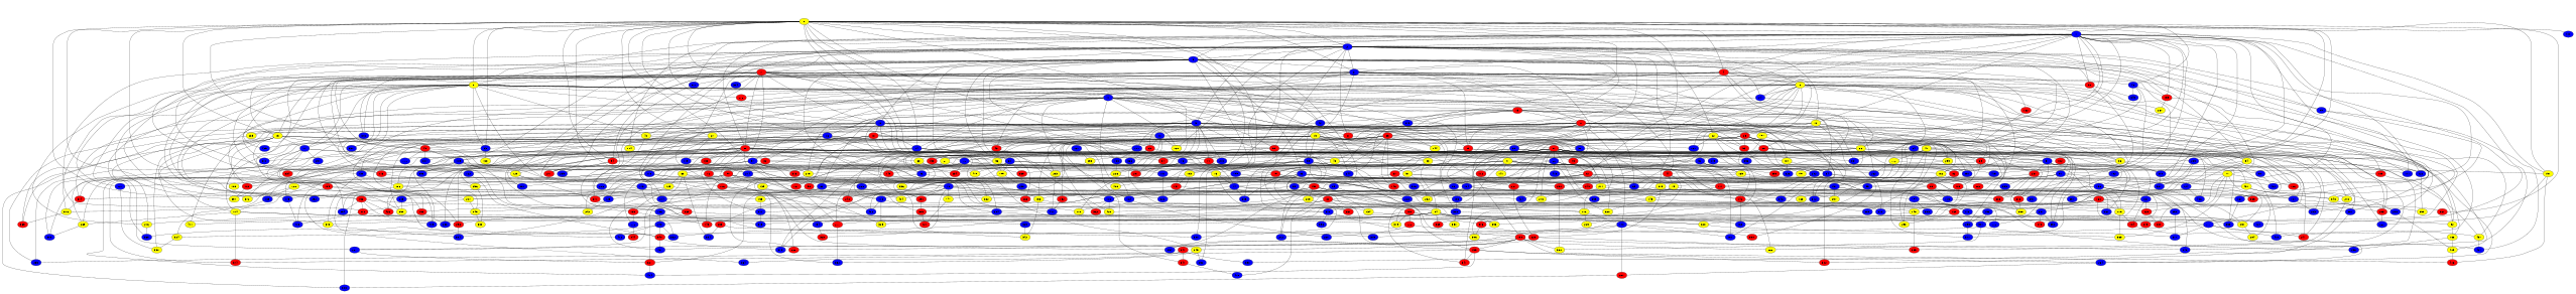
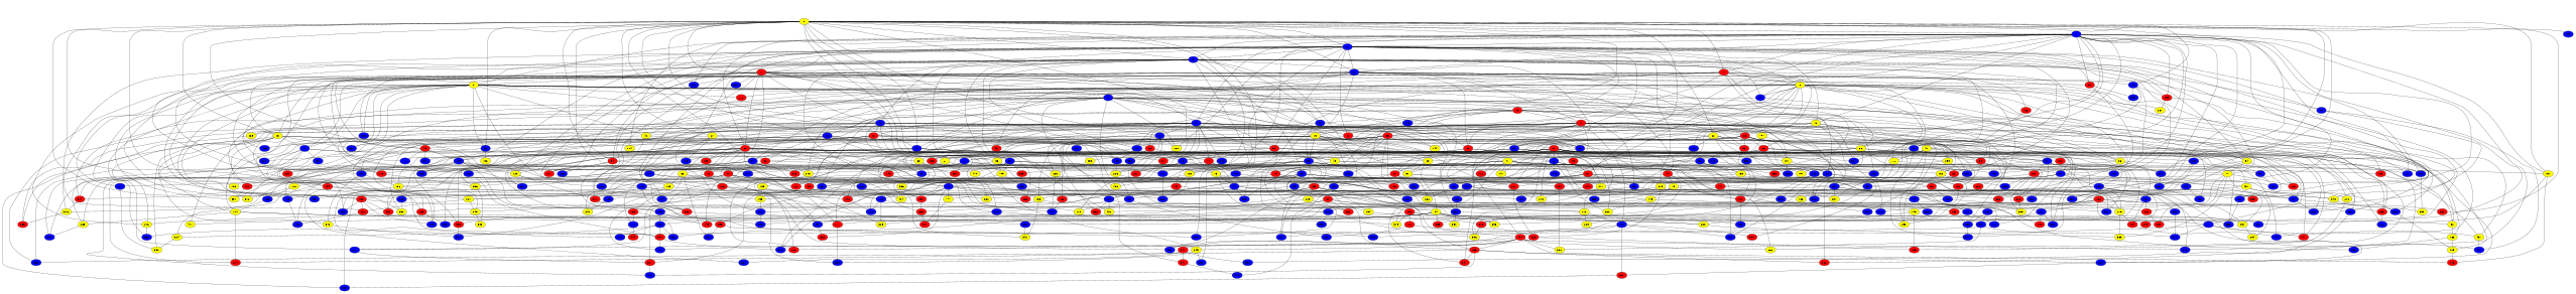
  graph {
    node [fillcolor=blue style=filled]
    0 [fillcolor=yellow]
    1
    2
    3
    4 [fillcolor=red]
    5
    7 [fillcolor=red]
    8 [fillcolor=yellow]
    10
    14
    15 [fillcolor=yellow]
    16
    20
    27 [fillcolor=yellow]
    33
    46
    49 [fillcolor=red]
    60
    90 [fillcolor=red]
    94 [fillcolor=red]
    97
    101
    105 [fillcolor=yellow]
    156 [fillcolor=red]
    175
    185 [fillcolor=red]
    197 [fillcolor=yellow]
    200
    215
    289
    300
    327
    341 [fillcolor=red]
    361 [fillcolor=red]
    370
    400
    9
    12 [fillcolor=yellow]
    24
    26 [fillcolor=yellow]
    30 [fillcolor=red]
    47 [fillcolor=yellow]
    58 [fillcolor=red]
    61 [fillcolor=red]
    64
    91
    114 [fillcolor=yellow]
    136
    159 [fillcolor=red]
    165 [fillcolor=red]
    171
    194
    211
    214
    222
    246
    306
    331
    335 [fillcolor=red]
    339 [fillcolor=red]
    6 [fillcolor=yellow]
    13 [fillcolor=red]
    22 [fillcolor=yellow]
    31 [fillcolor=red]
    54 [fillcolor=yellow]
    55 [fillcolor=red]
    70
    77 [fillcolor=yellow]
    89
    98 [fillcolor=red]
    104
    109
    120 [fillcolor=yellow]
    122
    129 [fillcolor=yellow]
    137 [fillcolor=red]
    155 [fillcolor=yellow]
    207 [fillcolor=yellow]
    219 [fillcolor=yellow]
    224
    275 [fillcolor=red]
    316 [fillcolor=yellow]
    422
    21 [fillcolor=red]
    25 [fillcolor=red]
    29 [fillcolor=red]
    34
    43 [fillcolor=red]
    44 [fillcolor=red]
    106 [fillcolor=red]
    130
    167
    252
    276 [fillcolor=red]
    383 [fillcolor=red]
    17
    35 [fillcolor=red]
    62
    95
    103 [fillcolor=yellow]
    157 [fillcolor=yellow]
    192
    262
    279 [fillcolor=yellow]
    302 [fillcolor=red]
    373
    425
    39
    42
    82 [fillcolor=red]
    83
    111
    150 [fillcolor=red]
    162 [fillcolor=red]
    173
    216 [fillcolor=yellow]
    263 [fillcolor=red]
    270 [fillcolor=red]
    283 [fillcolor=yellow]
    312
    359 [fillcolor=yellow]
    418
    40 [fillcolor=yellow]
    86
    113 [fillcolor=red]
    170
    183
    187 [fillcolor=yellow]
    205
    244
    245 [fillcolor=yellow]
    254
    271 [fillcolor=red]
    304
    308
    381
    11
    126 [fillcolor=red]
    133 [fillcolor=red]
    181
    188 [fillcolor=yellow]
    227
    265 [fillcolor=red]
    281
    292
    310
    337
    368
    397 [fillcolor=yellow]
    38
    18 [fillcolor=red]
    41 [fillcolor=yellow]
    50
    63 [fillcolor=yellow]
    204
    255
    260
    365 [fillcolor=red]
    372 [fillcolor=yellow]
    48 [fillcolor=yellow]
    53 [fillcolor=yellow]
    161 [fillcolor=red]
    233
    307
    387
    412
    110 [fillcolor=yellow]
    174 [fillcolor=yellow]
    193 [fillcolor=red]
    274
    303
    411 [fillcolor=yellow]
    348 [fillcolor=yellow]
    164
    32 [fillcolor=red]
    56 [fillcolor=yellow]
    163 [fillcolor=yellow]
    234 [fillcolor=red]
    405 [fillcolor=yellow]
    23 [fillcolor=red]
    139
    226 [fillcolor=yellow]
    362 [fillcolor=red]
    366
    121
    119
    123 [fillcolor=yellow]
    423 [fillcolor=yellow]
    415
    345
    102 [fillcolor=red]
    73 [fillcolor=yellow]
    118
    115
    75 [fillcolor=red]
    398
    125
    135 [fillcolor=yellow]
    148 [fillcolor=yellow]
    419 [fillcolor=yellow]
    198
    251 [fillcolor=yellow]
    116 [fillcolor=yellow]
    259
    146 [fillcolor=red]
    313 [fillcolor=red]
    325 [fillcolor=yellow]
    242 [fillcolor=yellow]
    374 [fillcolor=red]
    322
    235 [fillcolor=red]
    238
    394
    426 [fillcolor=red]
    367
    332
    403
    364
    416 [fillcolor=red]
    392
    357
    386 [fillcolor=yellow]
    396
    19 [fillcolor=yellow]
    71 [fillcolor=red]
    87 [fillcolor=red]
    96
    99
    138 [fillcolor=red]
    201 [fillcolor=red]
    206
    213
    239 [fillcolor=yellow]
    290 [fillcolor=red]
    295
    330 [fillcolor=yellow]
    28 [fillcolor=red]
    57 [fillcolor=yellow]
    65
    182 [fillcolor=yellow]
    210
    299 [fillcolor=yellow]
    69 [fillcolor=red]
    92 [fillcolor=yellow]
    81 [fillcolor=yellow]
    178
    191 [fillcolor=yellow]
    36 [fillcolor=yellow]
    309
    153 [fillcolor=yellow]
    52
    72 [fillcolor=red]
    107
    149 [fillcolor=red]
    264
    311
    385 [fillcolor=red]
    417
    172 [fillcolor=yellow]
    293 [fillcolor=yellow]
    51
    297 [fillcolor=yellow]
    237 [fillcolor=red]
    117 [fillcolor=red]
    124
    151
    410
    78
    108 [fillcolor=red]
    258 [fillcolor=yellow]
    128 [fillcolor=yellow]
    391
    284 [fillcolor=yellow]
    378 [fillcolor=red]
    401
    267 [fillcolor=yellow]
    343 [fillcolor=yellow]
    353
    395 [fillcolor=yellow]
    37 [fillcolor=red]
    59
    189 [fillcolor=red]
    190 [fillcolor=red]
    253 [fillcolor=red]
    n285 [fillcolor=yellow label=457]
    266 [fillcolor=yellow]
    296 [fillcolor=red]
    406
    68 [fillcolor=yellow]
    93 [fillcolor=red]
    143 [fillcolor=red]
    112 [fillcolor=red]
    166 [fillcolor=yellow]
    202
    152 [fillcolor=red]
    393 [fillcolor=yellow]
    217 [fillcolor=yellow]
    66
    241 [fillcolor=red]
    195
    147 [fillcolor=yellow]
    80 [fillcolor=red]
    323 [fillcolor=red]
    404 [fillcolor=yellow]
    196
    230 [fillcolor=red]
    363 [fillcolor=yellow]
    407
    225 [fillcolor=red]
    399
    186
    199 [fillcolor=red]
    334 [fillcolor=red]
    342 [fillcolor=yellow]
    414
    340 [fillcolor=red]
    371 [fillcolor=red]
    n318 [fillcolor=yellow label=849]
    424
    223 [fillcolor=red]
    67 [fillcolor=red]
    144 [fillcolor=yellow]
    45 [fillcolor=red]
    140
    154
    203
    221 [fillcolor=red]
    212
    282 [fillcolor=red]
    347 [fillcolor=red]
    n331 [fillcolor=yellow label=431]
    88 [fillcolor=red]
    209 [fillcolor=yellow]
    158 [fillcolor=red]
    420 [fillcolor=yellow]
    79 [fillcolor=yellow]
    74
    142 [fillcolor=red]
    369 [fillcolor=red]
    321 [fillcolor=red]
    352
    286 [fillcolor=yellow]
    355
    76
    294
    356
    273 [fillcolor=yellow]
    318 [fillcolor=red]
    376 [fillcolor=red]
    408 [fillcolor=yellow]
    346
    240 [fillcolor=red]
    377
    288 [fillcolor=red]
    409
    314 [fillcolor=red]
    131
    228
    328 [fillcolor=yellow]
    351
    379
    305
    261 [fillcolor=red]
    180 [fillcolor=red]
    256 [fillcolor=yellow]
    160 [fillcolor=red]
    319 [fillcolor=yellow]
    298
    269 [fillcolor=yellow]
    320 [fillcolor=yellow]
    132 [fillcolor=red]
    141 [fillcolor=yellow]
    145 [fillcolor=yellow]
    169 [fillcolor=yellow]
    177
    349
    134 [fillcolor=yellow]
    277 [fillcolor=red]
    324 [fillcolor=yellow]
    358 [fillcolor=red]
    179 [fillcolor=yellow]
    247 [fillcolor=red]
    360 [fillcolor=yellow]
    384
    315
    232 [fillcolor=yellow]
    326
    272
    350 [fillcolor=yellow]
    218
    100
    229 [fillcolor=yellow]
    280 [fillcolor=red]
    248 [fillcolor=red]
    382 [fillcolor=yellow]
    85
    243
    220
    375
    278 [fillcolor=yellow]
    333
    389
    354
    329
    84 [fillcolor=yellow]
    390
    268
    402
    380 [fillcolor=red]
    287 [fillcolor=red]
    176
    388 [fillcolor=yellow]
    236
    338 [fillcolor=yellow]
    285 [fillcolor=red]
    421 [fillcolor=red]
    250
    168
    413
    317
    184 [fillcolor=red]
    336 [fillcolor=yellow]
    291
    344 [fillcolor=red]
    301
    208 [fillcolor=red]
    127
    0 -- 1
    0 -- 2
    0 -- 3
    0 -- 4
    0 -- 5
    0 -- 7
-   0 -- 8
    0 -- 10
    0 -- 14
    0 -- 15
    0 -- 16
    0 -- 20
    0 -- 27
    0 -- 33
    0 -- 46
    0 -- 49
    0 -- 60
    0 -- 90
    0 -- 94
    0 -- 97
    0 -- 101
    0 -- 105
    0 -- 156
    0 -- 175
    0 -- 185
    0 -- 197
    0 -- 200
    0 -- 215
    0 -- 289
    0 -- 300
    0 -- 327
    0 -- 341
    0 -- 361
    0 -- 370
    0 -- 400
    1 -- 2
    1 -- 3
    1 -- 4
    1 -- 5
    1 -- 8
    1 -- 197
    1 -- 9
    1 -- 12
    1 -- 24
    1 -- 26
    1 -- 30
    1 -- 47
    1 -- 58
    1 -- 61
    1 -- 64
    1 -- 91
    1 -- 114
    1 -- 136
    1 -- 159
    1 -- 165
    1 -- 171
    1 -- 194
    1 -- 211
    1 -- 214
    1 -- 222
    1 -- 246
    1 -- 306
    1 -- 331
    1 -- 335
    1 -- 339
    2 -- 3
    2 -- 5
    2 -- 7
    2 -- 12
    2 -- 159
    2 -- 6
    2 -- 13
    2 -- 22
    2 -- 31
    2 -- 54
    2 -- 55
    2 -- 70
    2 -- 77
    2 -- 89
    2 -- 98
    2 -- 104
    2 -- 109
    2 -- 120
    2 -- 122
    2 -- 129
    2 -- 137
    2 -- 155
    2 -- 207
    2 -- 219
    2 -- 224
    2 -- 275
    2 -- 316
    2 -- 422
    3 -- 15
    3 -- 46
    3 -- 49
    3 -- 97
    3 -- 185
    3 -- 6
    3 -- 21
    3 -- 25
    3 -- 29
    3 -- 34
    3 -- 43
    3 -- 44
    3 -- 106
    3 -- 130
    3 -- 167
    3 -- 252
    3 -- 276
    3 -- 383
    4 -- 6
    4 -- 44
    4 -- 17
    4 -- 35
    4 -- 62
    4 -- 95
    4 -- 103
    4 -- 157
    4 -- 192
    4 -- 262
    4 -- 279
    4 -- 302
    4 -- 373
    4 -- 425
    5 -- 7
    5 -- 10
    5 -- 15
    5 -- 60
    5 -- 94
    5 -- 156
    5 -- 24
    5 -- 47
    5 -- 58
    5 -- 89
    5 -- 103
    5 -- 39
    5 -- 42
    5 -- 82
    5 -- 83
    5 -- 111
    5 -- 150
    5 -- 162
    5 -- 173
    5 -- 216
    5 -- 263
    5 -- 270
    5 -- 283
    5 -- 312
    5 -- 359
    5 -- 418
    7 -- 8
    7 -- 10
    7 -- 30
    7 -- 58
    7 -- 211
    7 -- 35
    7 -- 42
    7 -- 40
    7 -- 86
    7 -- 113
    7 -- 170
    7 -- 183
    7 -- 187
    7 -- 205
    7 -- 244
    7 -- 245
    7 -- 254
    7 -- 271
    7 -- 304
    7 -- 308
    7 -- 381
    8 -- 14
    8 -- 33
    8 -- 9
    8 -- 26
    8 -- 331
    8 -- 29
    8 -- 276
    8 -- 17
    8 -- 373
    8 -- 40
    8 -- 113
    8 -- 11
    8 -- 126
    8 -- 133
    8 -- 181
    8 -- 188
    8 -- 227
    8 -- 265
    8 -- 281
    8 -- 292
    8 -- 310
    8 -- 337
    8 -- 368
    8 -- 397
    10 -- 219
    10 -- 130
    10 -- 183
    10 -- 337
    10 -- 38
    10 -- 18
    10 -- 41
    10 -- 50
    10 -- 63
    10 -- 204
    10 -- 255
    10 -- 260
    10 -- 365
    10 -- 372
    14 -- 136
    14 -- 48
    14 -- 53
    14 -- 161
    14 -- 233
    14 -- 307
    14 -- 387
    14 -- 412
    15 -- 55
    15 -- 17
    15 -- 337
    15 -- 110
    15 -- 174
    15 -- 193
    15 -- 274
    15 -- 303
    15 -- 411
    15 -- 348
    16 -- 30
    16 -- 114
    16 -- 310
    16 -- 372
    16 -- 164
    16 -- 32
    16 -- 56
    16 -- 163
    16 -- 234
    16 -- 405
    20 -- 47
    20 -- 70
    20 -- 120
    20 -- 23
    20 -- 139
    20 -- 226
    20 -- 362
    20 -- 366
    27 -- 174
    27 -- 121
    27 -- 119
    27 -- 123
    33 -- 310
    33 -- 423
    46 -- 64
    46 -- 159
    46 -- 415
    46 -- 345
    49 -- 109
    49 -- 170
    49 -- 307
    49 -- 102
    49 -- 73
    49 -- 118
    60 -- 105
    60 -- 339
    60 -- 115
    60 -- 75
    60 -- 398
    60 -- 125
    60 -- 135
    60 -- 148
    60 -- 419
    90 -- 207
    90 -- 316
    90 -- 150
    90 -- 188
    90 -- 135
    90 -- 198
    90 -- 251
    94 -- 271
    94 -- 116
    94 -- 259
    97 -- 279
    97 -- 271
    97 -- 146
    97 -- 313
    97 -- 325
    97 -- 242
    97 -- 374
    101 -- 322
    105 -- 235
    105 -- 238
    156 -- 270
    156 -- 394
    156 -- 426
    156 -- 367
    156 -- 332
    175 -- 403
    185 -- 214
    185 -- 193
    185 -- 364
    197 -- 260
    197 -- 416
    200 -- 327
    215 -- 373
    215 -- 244
    215 -- 392
    289 -- 327
    289 -- 357
    370 -- 386
    370 -- 396
    9 -- 20
    9 -- 97
    9 -- 22
    9 -- 31
    9 -- 109
    9 -- 43
    9 -- 157
    9 -- 38
    9 -- 23
    9 -- 116
    9 -- 19
    9 -- 71
    9 -- 87
    9 -- 96
    9 -- 99
    9 -- 138
    9 -- 201
    9 -- 206
    9 -- 213
    9 -- 239
    9 -- 290
    9 -- 295
    9 -- 330
    12 -- 20
    12 -- 39
    12 -- 28
    12 -- 57
    12 -- 65
    12 -- 182
    12 -- 210
    12 -- 299
    24 -- 54
    24 -- 111
    26 -- 82
    26 -- 41
    26 -- 69
    26 -- 92
    26 -- 81
    26 -- 178
    26 -- 191
    30 -- 170
    30 -- 397
    30 -- 48
    30 -- 119
    30 -- 398
    30 -- 426
    30 -- 403
    30 -- 87
    30 -- 138
    30 -- 206
    30 -- 36
    30 -- 309
    30 -- 153
    30 -- 52
    30 -- 72
    30 -- 107
    30 -- 149
    30 -- 264
    30 -- 311
    30 -- 385
    30 -- 417
    47 -- 289
    47 -- 274
    47 -- 172
    47 -- 293
    47 -- 51
    47 -- 297
    58 -- 345
    58 -- 237
    61 -- 70
    61 -- 86
    61 -- 65
    61 -- 311
    61 -- 117
    61 -- 124
    61 -- 151
    61 -- 410
    64 -- 418
    64 -- 151
    64 -- 78
    64 -- 108
    64 -- 258
    91 -- 136
    91 -- 219
    91 -- 173
    91 -- 128
    91 -- 391
    91 -- 284
    136 -- 335
    136 -- 163
    136 -- 251
    136 -- 378
    136 -- 401
    159 -- 267
    159 -- 343
    165 -- 251
    165 -- 295
    165 -- 293
    194 -- 353
    211 -- 259
    214 -- 265
    222 -- 395
    6 -- 14
    6 -- 24
    6 -- 171
    6 -- 54
    6 -- 25
    6 -- 11
    6 -- 121
    6 -- 423
    6 -- 102
    6 -- 19
    6 -- 36
+   6 -- 172
    6 -- 267
    6 -- 37
    6 -- 59
    6 -- 189
    6 -- 190
    6 -- 253
    6 -- n285
    6 -- 266
    6 -- 296
    6 -- 406
    13 -- 215
    13 -- 31
    13 -- 21
    13 -- 42
    13 -- 73
    13 -- 115
    13 -- 392
    13 -- 65
    13 -- 253
    13 -- 68
    13 -- 93
    13 -- 143
    22 -- 64
    22 -- 34
    22 -- 121
    22 -- 198
    22 -- 237
    22 -- 93
    22 -- 112
    22 -- 166
    22 -- 202
    31 -- 38
    31 -- 152
    54 -- 77
    54 -- 126
    54 -- 124
    54 -- 393
    55 -- 226
    55 -- 78
    55 -- 217
    55 -- 66
    55 -- 241
    55 -- 195
    70 -- 263
    70 -- 118
    70 -- 426
    70 -- 357
    70 -- 290
    70 -- 147
    70 -- 80
    70 -- 323
    70 -- 404
    77 -- 126
    77 -- 107
    77 -- 151
    77 -- 196
    77 -- 230
    77 -- 363
    89 -- 407
    89 -- 225
    98 -- 156
    98 -- 322
    104 -- 167
    104 -- 362
    104 -- 198
    104 -- 153
    104 -- 399
    109 -- 129
    109 -- 398
    109 -- 186
    109 -- 199
    109 -- 334
    109 -- 342
    109 -- 414
    122 -- 340
    129 -- 206
    129 -- 371
    137 -- 205
    137 -- 148
    155 -- 311
    207 -- 270
    207 -- n318
    219 -- 263
    219 -- 343
    219 -- 424
    219 -- 223
    316 -- 365
    21 -- 27
    21 -- 370
    21 -- 91
    21 -- 222
    21 -- 25
    21 -- 29
    21 -- 167
    21 -- 35
    21 -- 40
    21 -- 387
    21 -- 118
    21 -- 182
    21 -- 69
    21 -- 92
    21 -- 153
    21 -- n318
    21 -- 67
    21 -- 144
    21 -- 45
    21 -- 140
    21 -- 154
    21 -- 203
    25 -- 26
    25 -- 34
    25 -- 39
    25 -- 187
    25 -- 75
    25 -- 28
    25 -- 93
    25 -- 221
    25 -- 212
    25 -- 282
    25 -- 347
    29 -- 366
    29 -- 87
    29 -- 51
    29 -- n331
    34 -- 104
    34 -- 422
    34 -- 88
    34 -- 209
    43 -- 158
    43 -- 420
    44 -- 79
    44 -- 74
    44 -- 142
    44 -- 369
    106 -- 107
    106 -- 154
    106 -- 321
    106 -- 352
    130 -- 348
    130 -- 286
    167 -- 355
    17 -- 255
    17 -- 32
    17 -- 394
    17 -- 309
    17 -- 340
    17 -- 76
    17 -- 294
    35 -- 175
    35 -- 300
    35 -- 129
    35 -- 111
    35 -- 48
    35 -- 146
    35 -- 96
    35 -- 299
    35 -- 147
    35 -- 144
    35 -- 142
    35 -- 356
    35 -- 273
    62 -- 175
    62 -- 214
    62 -- 318
    95 -- 335
    95 -- 376
    103 -- 137
    103 -- 322
    103 -- 408
    157 -- 346
    157 -- 240
    192 -- 377
    279 -- 288
    373 -- 409
    39 -- 94
    39 -- 56
    39 -- 203
    39 -- 314
    39 -- 131
    39 -- 228
    39 -- 328
    42 -- 59
    42 -- 158
    42 -- 351
    82 -- 88
    83 -- 95
    83 -- 281
    83 -- 102
    83 -- 108
    83 -- n331
    83 -- 379
    83 -- 305
    83 -- 261
    83 -- 180
    111 -- 183
    111 -- 213
    111 -- 256
    150 -- 190
    150 -- n318
    150 -- 212
    150 -- 209
    150 -- 314
    150 -- 160
    162 -- 377
    173 -- 207
    173 -- 265
    173 -- 303
    173 -- 319
    216 -- 368
    270 -- 403
    270 -- 409
    283 -- 417
    40 -- 425
    40 -- 71
    40 -- 315
    86 -- 232
    113 -- 256
    183 -- 226
    187 -- 262
    187 -- 326
    205 -- 359
    244 -- 393
    244 -- 272
    245 -- 252
    245 -- 352
    308 -- 355
    308 -- 350
    11 -- 16
    11 -- 215
    11 -- 13
    11 -- 55
    11 -- 120
    11 -- 216
    11 -- 18
    11 -- 164
    11 -- 239
    11 -- 36
    11 -- 117
    11 -- 186
    11 -- 371
    11 -- 67
    11 -- 144
    11 -- 79
    11 -- 286
    11 -- 408
    11 -- 314
    11 -- 298
    133 -- 143
    133 -- 218
    227 -- 330
    265 -- 296
    265 -- 376
    281 -- 321
    38 -- 76
    38 -- 318
    18 -- 33
    18 -- 49
    18 -- 98
    18 -- 359
    18 -- 381
    18 -- 23
    18 -- 117
    18 -- 78
    18 -- 74
    18 -- 280
    41 -- 341
    41 -- 61
    41 -- 171
    41 -- 173
    41 -- 113
    41 -- 50
    41 -- 415
    41 -- 96
    41 -- 191
    41 -- 385
    41 -- 112
    41 -- 141
    50 -- 422
    63 -- 248
    63 -- 382
    204 -- 216
    204 -- 328
    48 -- 77
    48 -- 266
    48 -- 68
    53 -- 57
    53 -- 67
    53 -- 84
    387 -- 390
    174 -- 374
    174 -- 328
    174 -- 269
    174 -- 329
    193 -- 233
    274 -- 404
    348 -- 384
    164 -- 220
    32 -- 90
    32 -- 130
    32 -- 217
    56 -- 105
    56 -- 73
    56 -- 128
    56 -- 152
    405 -- 416
    23 -- 366
    23 -- 296
    23 -- 45
    139 -- 174
    226 -- 232
    226 -- 268
    123 -- 371
    123 -- 384
    123 -- 248
    102 -- 397
    73 -- 104
    73 -- 74
    73 -- 261
    118 -- 165
    118 -- 325
    118 -- 402
    115 -- 387
    115 -- 329
    75 -- 367
    75 -- 248
    75 -- 85
    125 -- 193
    125 -- 242
    135 -- 277
    148 -- 285
    148 -- 168
    198 -- 308
    251 -- 284
    116 -- 140
    116 -- 229
    235 -- 300
    235 -- 354
    19 -- 43
    19 -- 106
    19 -- 283
    19 -- 53
    19 -- 32
    19 -- 57
    19 -- 69
    19 -- 293
    19 -- 37
    19 -- 59
    19 -- 221
    19 -- 409
    19 -- 379
    19 -- 269
    19 -- 320
    71 -- 195
    71 -- 228
    71 -- 169
    71 -- 218
    96 -- 288
    96 -- 100
    99 -- 346
    99 -- 100
    138 -- 274
    138 -- 394
    239 -- 365
    290 -- 385
    295 -- 377
    28 -- 53
    28 -- 75
    28 -- 299
    28 -- 52
    28 -- n285
    28 -- 202
    28 -- 356
    28 -- 278
    57 -- 62
    57 -- 146
    57 -- 79
    57 -- 232
    57 -- 280
    65 -- 155
    65 -- 407
    182 -- 333
    182 -- 389
    299 -- 351
    299 -- 358
    69 -- 192
    69 -- 202
    69 -- 80
    69 -- 179
    92 -- 166
    81 -- 122
    81 -- 83
    178 -- 381
    178 -- 286
    178 -- 240
    178 -- 268
    36 -- 197
    36 -- 200
    36 -- 161
    153 -- 186
    153 -- 342
    153 -- 176
    52 -- 279
    52 -- 82
    52 -- 169
    52 -- 380
    72 -- 106
    72 -- 227
    72 -- 424
    107 -- 203
    107 -- 298
    149 -- 204
    149 -- 256
    264 -- 287
    311 -- 315
    385 -- 421
    172 -- 262
    172 -- 312
    172 -- 179
    51 -- 222
    51 -- 367
    51 -- 72
    51 -- 237
    51 -- 355
    51 -- 318
    237 -- 383
    237 -- 333
    237 -- 402
    237 -- 338
    117 -- 194
    117 -- 145
    124 -- 406
    124 -- 160
    151 -- 164
    151 -- 297
    151 -- 346
    151 -- 338
    151 -- 291
    78 -- 101
    78 -- 234
    78 -- 313
    78 -- 210
    78 -- 178
    78 -- 149
    108 -- 264
    108 -- 319
    258 -- 283
    128 -- 372
    128 -- 139
    343 -- 395
    37 -- 200
    37 -- 331
    37 -- 62
    37 -- 95
    37 -- 86
    37 -- 187
    37 -- 181
    37 -- 63
    37 -- 386
    37 -- 81
    37 -- 149
    37 -- 51
    37 -- 66
    37 -- 241
    37 -- 76
    37 -- 273
    37 -- 269
    37 -- 132
    37 -- 141
    37 -- 145
    37 -- 169
    37 -- 177
    37 -- 349
    59 -- 103
    59 -- 234
    59 -- 99
    59 -- 297
    59 -- 189
    59 -- 305
    59 -- 134
    59 -- 277
    59 -- 324
    59 -- 358
    189 -- 302
    190 -- 246
    190 -- 254
    190 -- 281
    190 -- 416
    190 -- 266
    190 -- 199
    190 -- 288
    190 -- 247
    190 -- 360
    253 -- 260
    n285 -- 407
    296 -- 384
    68 -- 246
    68 -- 133
    68 -- 161
    68 -- 123
    68 -- 354
    93 -- 376
    93 -- 326
    166 -- 405
    166 -- 236
    202 -- 217
    202 -- 282
    202 -- 321
    202 -- 229
    152 -- 417
    217 -- 420
    217 -- 250
    66 -- 91
    66 -- 254
    66 -- 182
    66 -- 320
    66 -- 382
    66 -- 85
    66 -- 176
    66 -- 413
    195 -- 306
    195 -- 336
    147 -- 421
    80 -- 133
    80 -- 110
    80 -- 116
    80 -- 261
    80 -- 84
    196 -- 295
    196 -- 301
    225 -- 230
    186 -- 235
    186 -- 243
    199 -- 341
    199 -- 302
    199 -- 255
    199 -- 264
    199 -- 414
    340 -- 401
    340 -- 379
    371 -- 375
    n318 -- 388
    223 -- 245
    223 -- 285
    67 -- 306
    67 -- 98
    67 -- 108
    67 -- 85
    45 -- 61
    140 -- 181
    140 -- 190
    140 -- 220
    140 -- 380
    140 -- 287
    154 -- 323
    221 -- 223
    347 -- 410
    n331 -- 312
    n331 -- 343
    n331 -- 278
    88 -- 115
    88 -- 391
    88 -- 152
    209 -- 233
    209 -- 378
    158 -- 339
    158 -- 419
    79 -- 399
    79 -- 142
    79 -- 145
    79 -- 243
    74 -- 125
    74 -- 131
    74 -- 228
    74 -- 305
    74 -- 100
    142 -- 225
    142 -- 168
    321 -- 414
    286 -- 292
    286 -- 382
    76 -- 244
    76 -- 110
    76 -- 201
    76 -- 290
    294 -- 334
    318 -- 338
    376 -- 386
    346 -- 389
    240 -- 383
    240 -- 273
    314 -- 316
    131 -- 210
    131 -- 225
    131 -- 184
    228 -- 308
    328 -- 363
    180 -- 275
    180 -- 411
    180 -- 319
    180 -- 301
    180 -- 208
    256 -- 388
    160 -- 361
    160 -- 370
    160 -- 401
    160 -- 253
    160 -- 230
    160 -- 180
    160 -- 179
    160 -- 291
    298 -- 405
    269 -- 309
    132 -- 357
    145 -- 332
    145 -- 320
    145 -- 236
    169 -- 221
    169 -- 298
    177 -- n285
    177 -- 241
    177 -- 375
    177 -- 317
    349 -- 351
    134 -- 168
    277 -- 352
    324 -- 330
-   179 -- 348
    179 -- 363
    179 -- 184
    247 -- 374
    247 -- 364
    247 -- 347
    247 -- 390
    218 -- 344
    100 -- 204
    100 -- 362
    100 -- 420
    100 -- 134
    280 -- 360
    248 -- 402
    85 -- 199
    85 -- 209
    85 -- 272
    243 -- 368
    243 -- 412
    243 -- 332
    243 -- 340
    278 -- 285
    329 -- 342
    84 -- 224
    84 -- 325
    84 -- 92
    84 -- 393
    84 -- 154
    84 -- 369
    84 -- 177
    84 -- 277
    84 -- 315
    268 -- 404
    287 -- 303
    176 -- 212
    250 -- 317
    184 -- 418
    291 -- 392
    291 -- 378
    291 -- 301
    301 -- 324
    301 -- 360
    301 -- 317
    208 -- 223
    208 -- 272
    127 -- 258
  }
